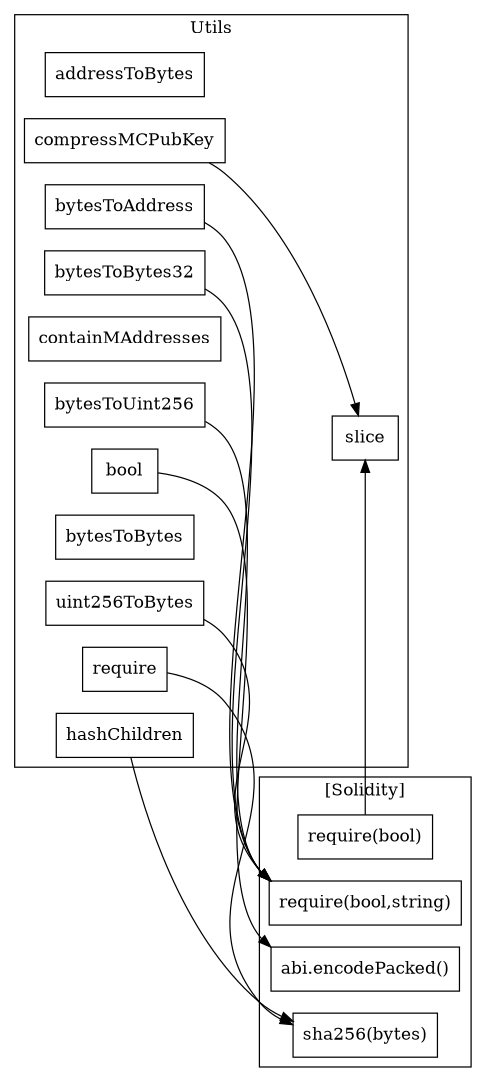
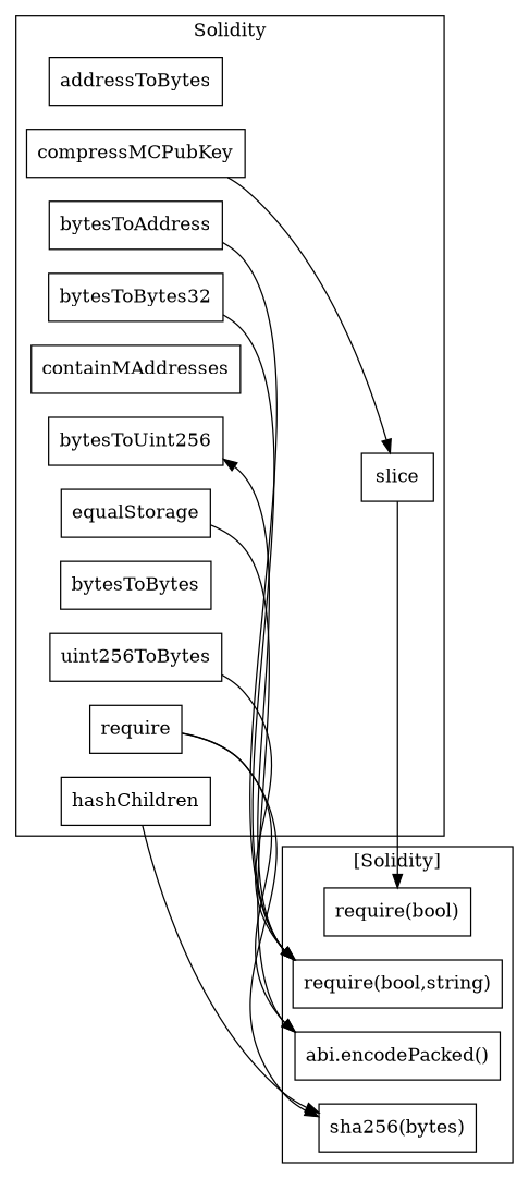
  strict digraph {
    rankdir=LR
    node [shape=box]
    n1 [label=addressToBytes]
    n2 [label=bytesToUint256]
    n3 [label=uint256ToBytes]
    n4 [label=require]
    n5 [label=containMAddresses]
    n6 [label=bytesToAddress]
    n7 [label=compressMCPubKey]
    n8 [label=slice]
    n9 [label=bytesToBytes]
    n10 [label=bytesToBytes32]
-   n11 [label=bool]
+   n11 [label=equalStorage]
    n12 [label=hashChildren]
    "require(bool,string)"
    "sha256(bytes)"
    "abi.encodePacked()"
    "require(bool)"
    subgraph cluster_1 {
-     label=Utils
+     label=Solidity
      n1
      n2
      n3
      n4
      n5
      n6
      n7
      n8
      n9
      n10
      n11
      n12
    }
    subgraph cluster_2 {
      label="[Solidity]"
      "require(bool,string)"
      "sha256(bytes)"
      "abi.encodePacked()"
      "require(bool)"
    }
-   n2 -> "require(bool,string)"
+   "require(bool,string)" -> n2
    n3 -> "require(bool,string)"
    n4 -> "sha256(bytes)"
+   n4 -> "abi.encodePacked()"
    n6 -> "require(bool,string)"
    n7 -> n8
-   "require(bool)" -> n8
+   n8 -> "require(bool)"
    n10 -> "require(bool,string)"
    n11 -> "abi.encodePacked()"
    n12 -> "sha256(bytes)"
  }
